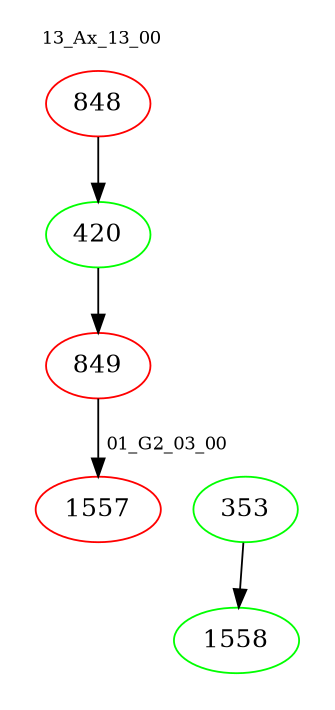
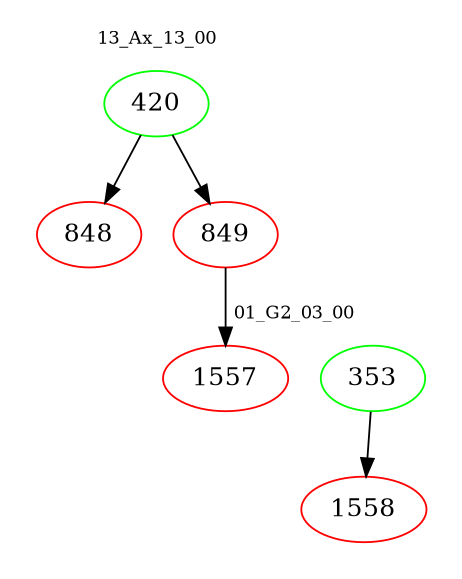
  digraph {
    node [color=red]
    edge [color=black]
    n1 [color=green label=420]
    n2 [label=848]
    n3 [label=849]
    n4 [color=green label=353]
    n5 [label=1557]
-   n6 [color=green label=1558]
+   n6 [label=1558]
    subgraph cluster_1 {
      color=white
      fontsize=10
      label="13_Ax_13_00"
      n1
      n2
      n3
    }
    subgraph cluster_2 {
      color=white
      fontsize=10
      label="01_G2_03_00"
      n4
      n5
      n6
    }
-   n2 -> n1
+   n1 -> n2
    n1 -> n3
    n3 -> n5
    n4 -> n6
  }
